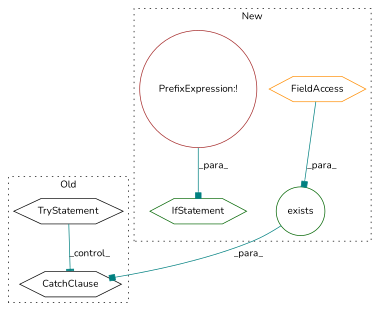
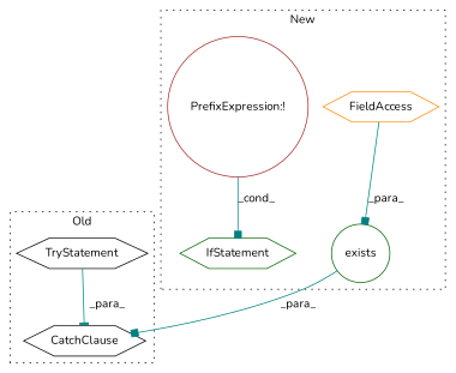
  digraph {
    fontname=Nunito
    node [color=black fontname=Nunito shape=hexagon]
    edge [arrowhead=box color=teal fontname=Nunito]
    n1 [a=12 l="11,2" label=CatchClause s="1084,1118"]
    n2 [a=54 l=4 label=TryStatement s=1050]
    n3 [a=32 color=darkgreen l="7,1" label=exists s="1010,1022" shape=circle]
    n4 [a=25 color=darkgreen l="4,2" label=IfStatement s="997,1023"]
    n5 [a=22 color=darkorange l=7 label=FieldAccess s=1002]
    n6 [a=38 color=brown l=1 label="PrefixExpression:!" s=1001 shape=circle]
    subgraph cluster_1 {
      label=Old
      style=dotted
      n1
      n2
    }
    subgraph cluster_2 {
      label=New
      style=dotted
      n3
      n4
      n5
      n6
    }
-   n2 -> n1 [arrowhead=tee label=_control_]
+   n2 -> n1 [arrowhead=tee label=_para_]
    n3 -> n1 [label=_para_]
    n5 -> n3 [label=_para_]
-   n6 -> n4 [label=_para_]
+   n6 -> n4 [label=_cond_]
  }
